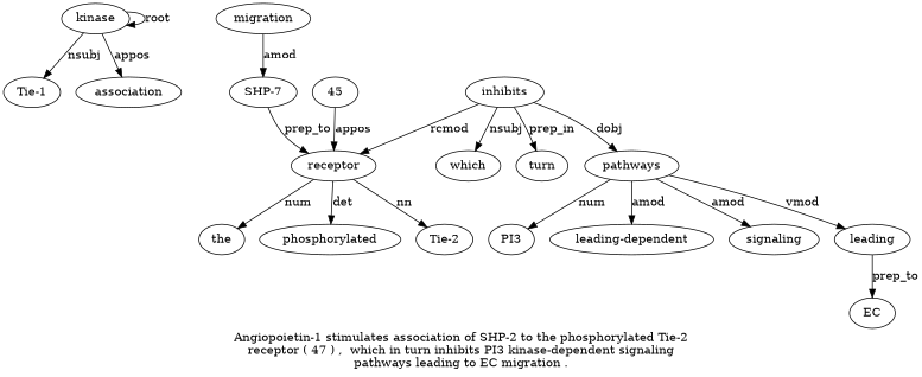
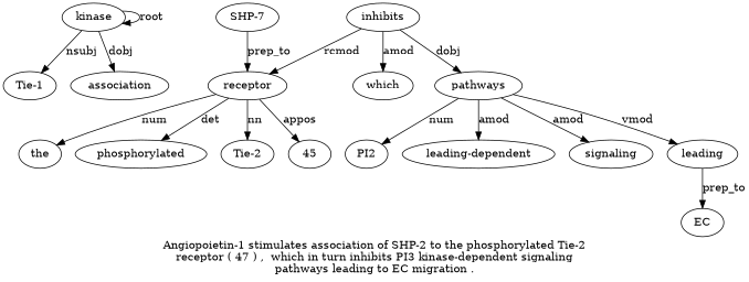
  digraph {
    label="Angiopoietin-1 stimulates association of SHP-2 to the phosphorylated Tie-2\nreceptor ( 47 ) ,  which in turn inhibits PI3 kinase-dependent signaling\npathways leading to EC migration ."
    node [fillcolor=white style=filled]
    n1 [label=kinase]
    n2 [label="Tie-1"]
    n3 [label=association]
-   n4 [label=migration]
    n5 [label="SHP-7"]
    n6 [label=receptor]
    n7 [label=the]
    n8 [label=phosphorylated]
    n9 [label="Tie-2"]
    n10 [label=45]
    n11 [label=inhibits]
    n12 [label=which]
-   n13 [label=turn]
    n14 [label=pathways]
-   n15 [label=PI3]
+   n15 [label=PI2]
    n16 [label="leading-dependent"]
    n17 [label=signaling]
    n18 [label=leading]
    n19 [label=EC]
    n1 -> n1 [label=root]
    n1 -> n2 [label=nsubj]
-   n1 -> n3 [label=appos]
-   n4 -> n5 [label=amod]
+   n1 -> n3 [label=dobj]
    n5 -> n6 [label=prep_to]
    n6 -> n7 [label=num]
    n6 -> n8 [label=det]
    n6 -> n9 [label=nn]
-   n10 -> n6 [label=appos]
+   n6 -> n10 [label=appos]
    n11 -> n6 [label=rcmod]
-   n11 -> n12 [label=nsubj]
-   n11 -> n13 [label=prep_in]
+   n11 -> n12 [label=amod]
    n11 -> n14 [label=dobj]
    n14 -> n15 [label=num]
    n14 -> n16 [label=amod]
    n14 -> n17 [label=amod]
    n14 -> n18 [label=vmod]
    n18 -> n19 [label=prep_to]
  }
